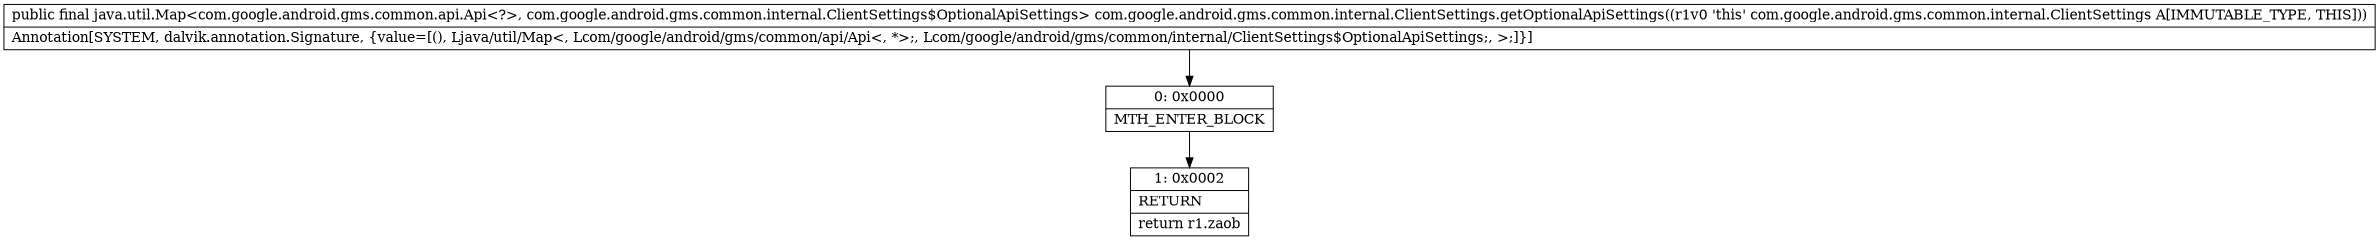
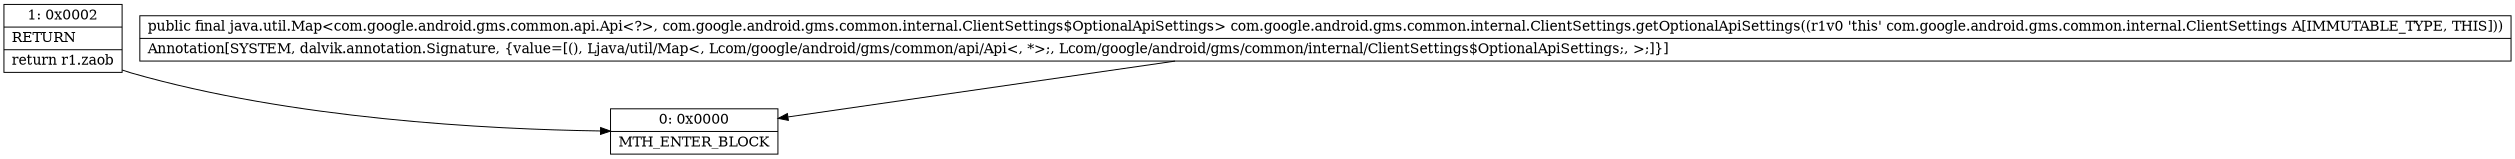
  digraph {
    node [shape=record]
    n1 [label="{0\:\ 0x0000|MTH_ENTER_BLOCK\l}"]
    n2 [label="{1\:\ 0x0002|RETURN\l|return r1.zaob\l}"]
    n3 [label="{public final java.util.Map\<com.google.android.gms.common.api.Api\<?\>, com.google.android.gms.common.internal.ClientSettings$OptionalApiSettings\> com.google.android.gms.common.internal.ClientSettings.getOptionalApiSettings((r1v0 'this' com.google.android.gms.common.internal.ClientSettings A[IMMUTABLE_TYPE, THIS]))  | Annotation[SYSTEM, dalvik.annotation.Signature, \{value=[(), Ljava\/util\/Map\<, Lcom\/google\/android\/gms\/common\/api\/Api\<, *\>;, Lcom\/google\/android\/gms\/common\/internal\/ClientSettings$OptionalApiSettings;, \>;]\}]\l}"]
-   n1 -> n2
+   n2 -> n1
    n3 -> n1
  }
